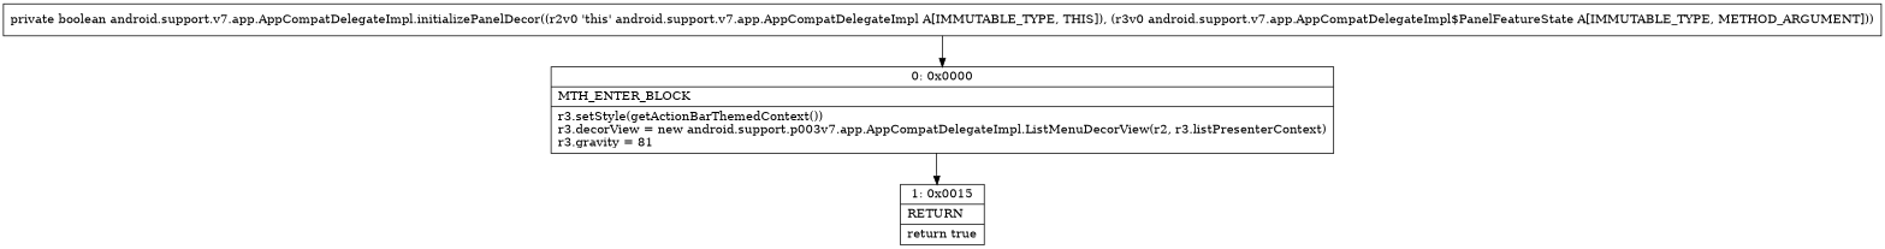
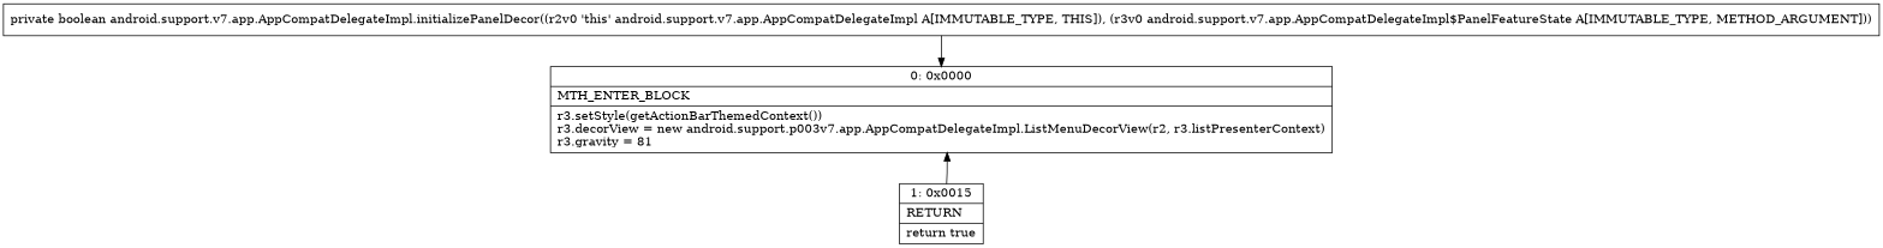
  digraph {
    node [shape=record]
    n1 [label="{0\:\ 0x0000|MTH_ENTER_BLOCK\l|r3.setStyle(getActionBarThemedContext())\lr3.decorView = new android.support.p003v7.app.AppCompatDelegateImpl.ListMenuDecorView(r2, r3.listPresenterContext)\lr3.gravity = 81\l}"]
    n2 [label="{1\:\ 0x0015|RETURN\l|return true\l}"]
    n3 [label="{private boolean android.support.v7.app.AppCompatDelegateImpl.initializePanelDecor((r2v0 'this' android.support.v7.app.AppCompatDelegateImpl A[IMMUTABLE_TYPE, THIS]), (r3v0 android.support.v7.app.AppCompatDelegateImpl$PanelFeatureState A[IMMUTABLE_TYPE, METHOD_ARGUMENT])) }"]
-   n1 -> n2
+   n2 -> n1
    n3 -> n1
  }
